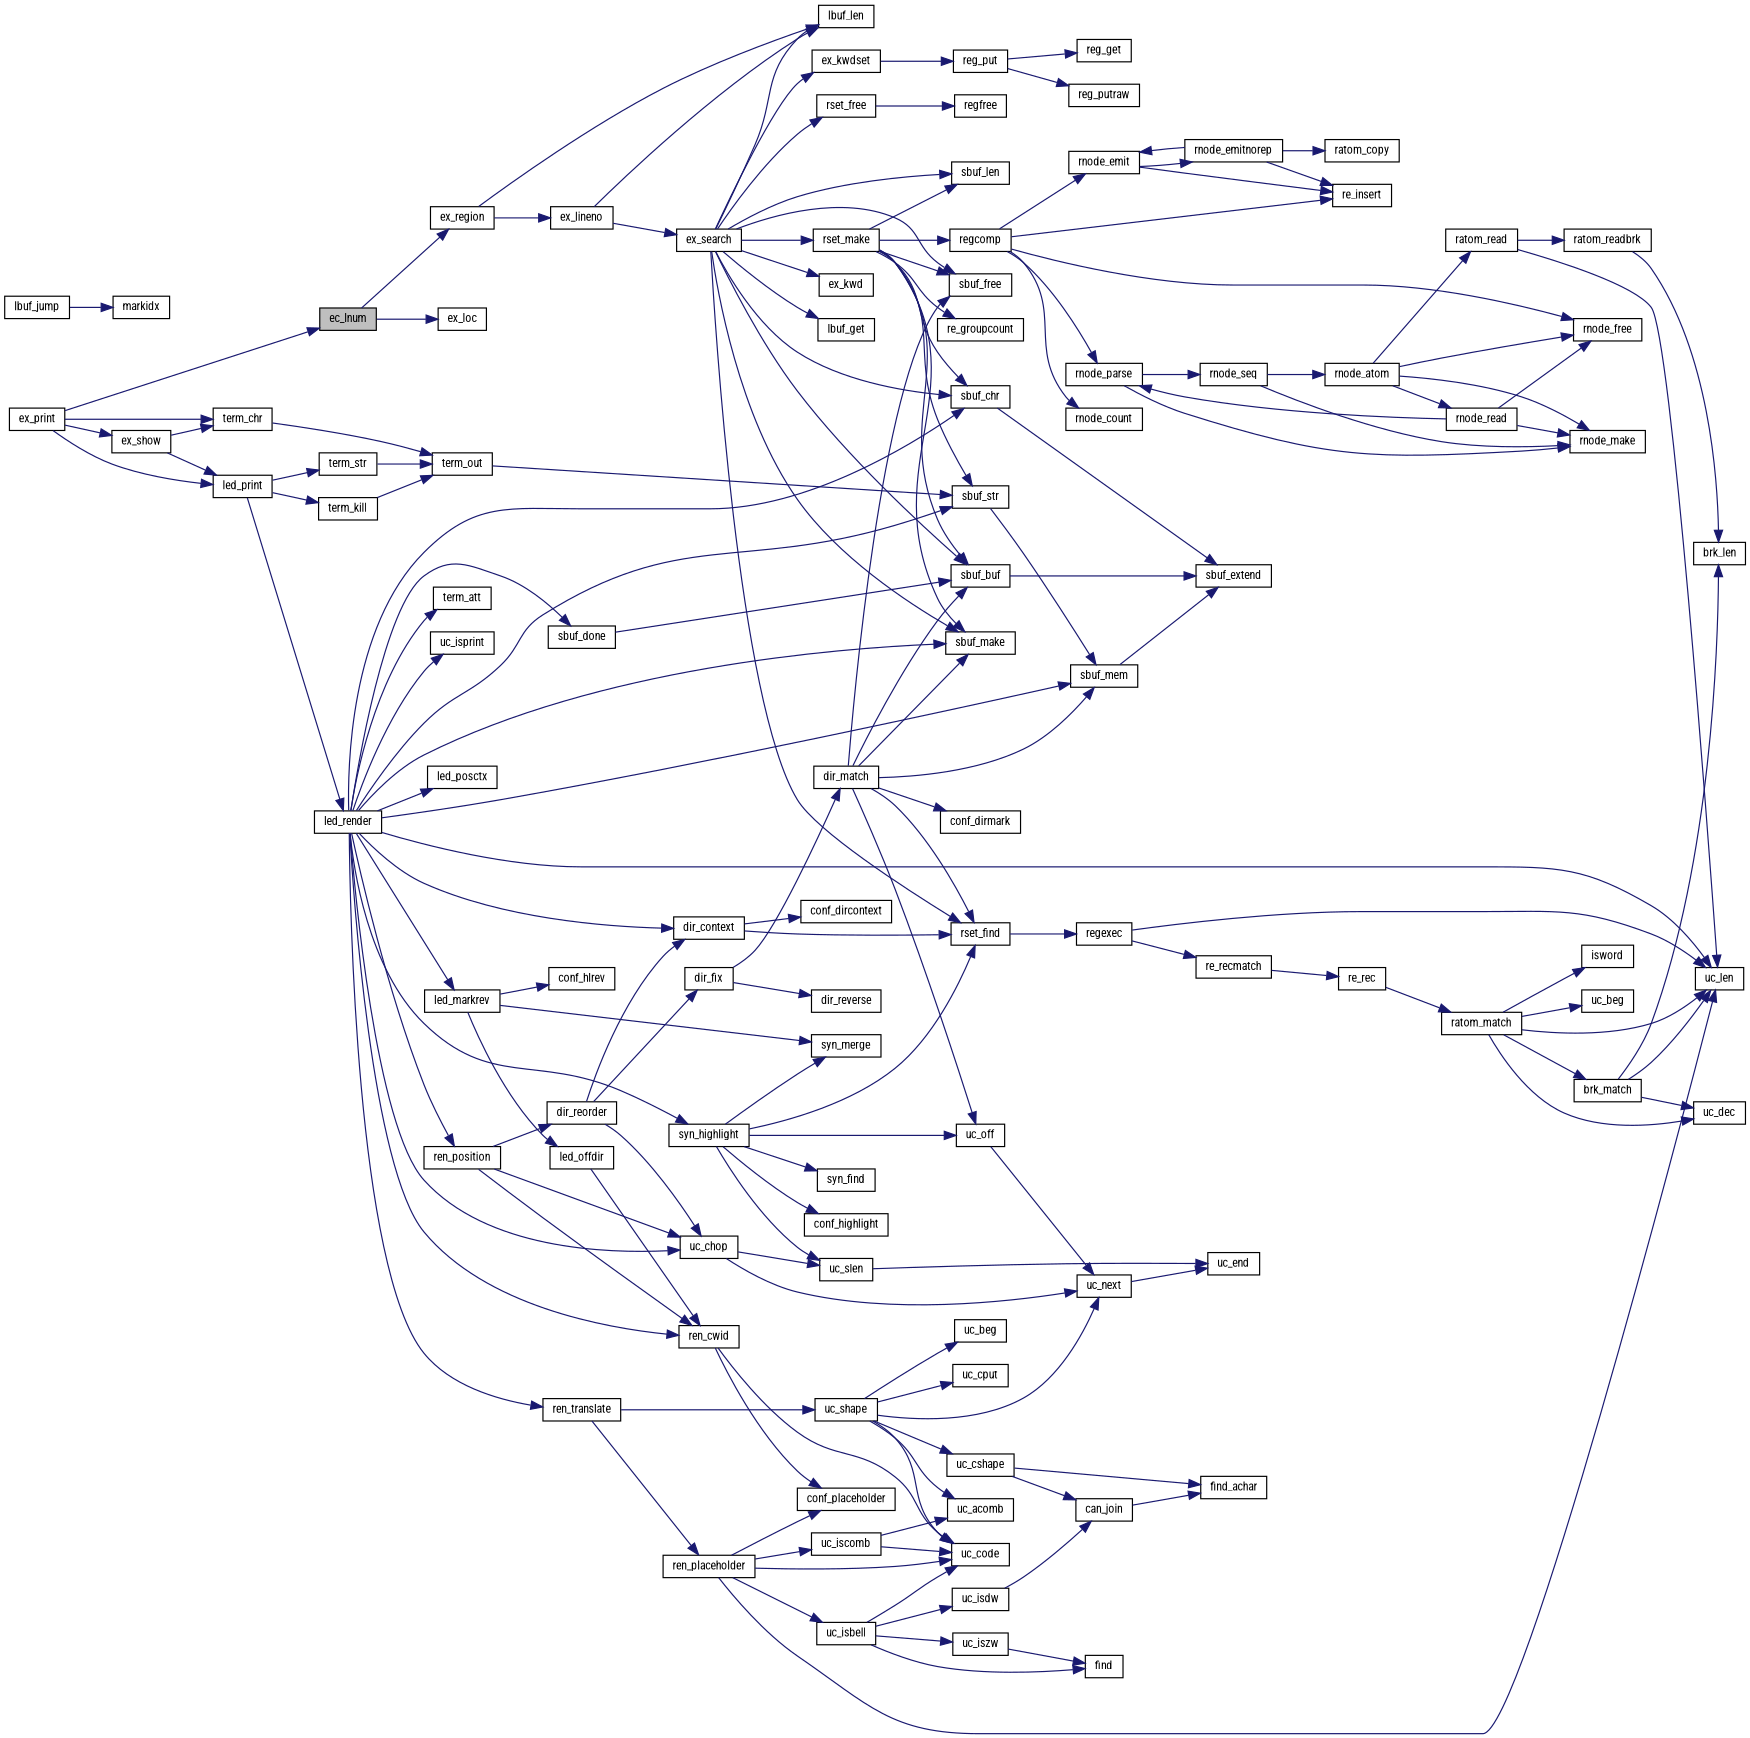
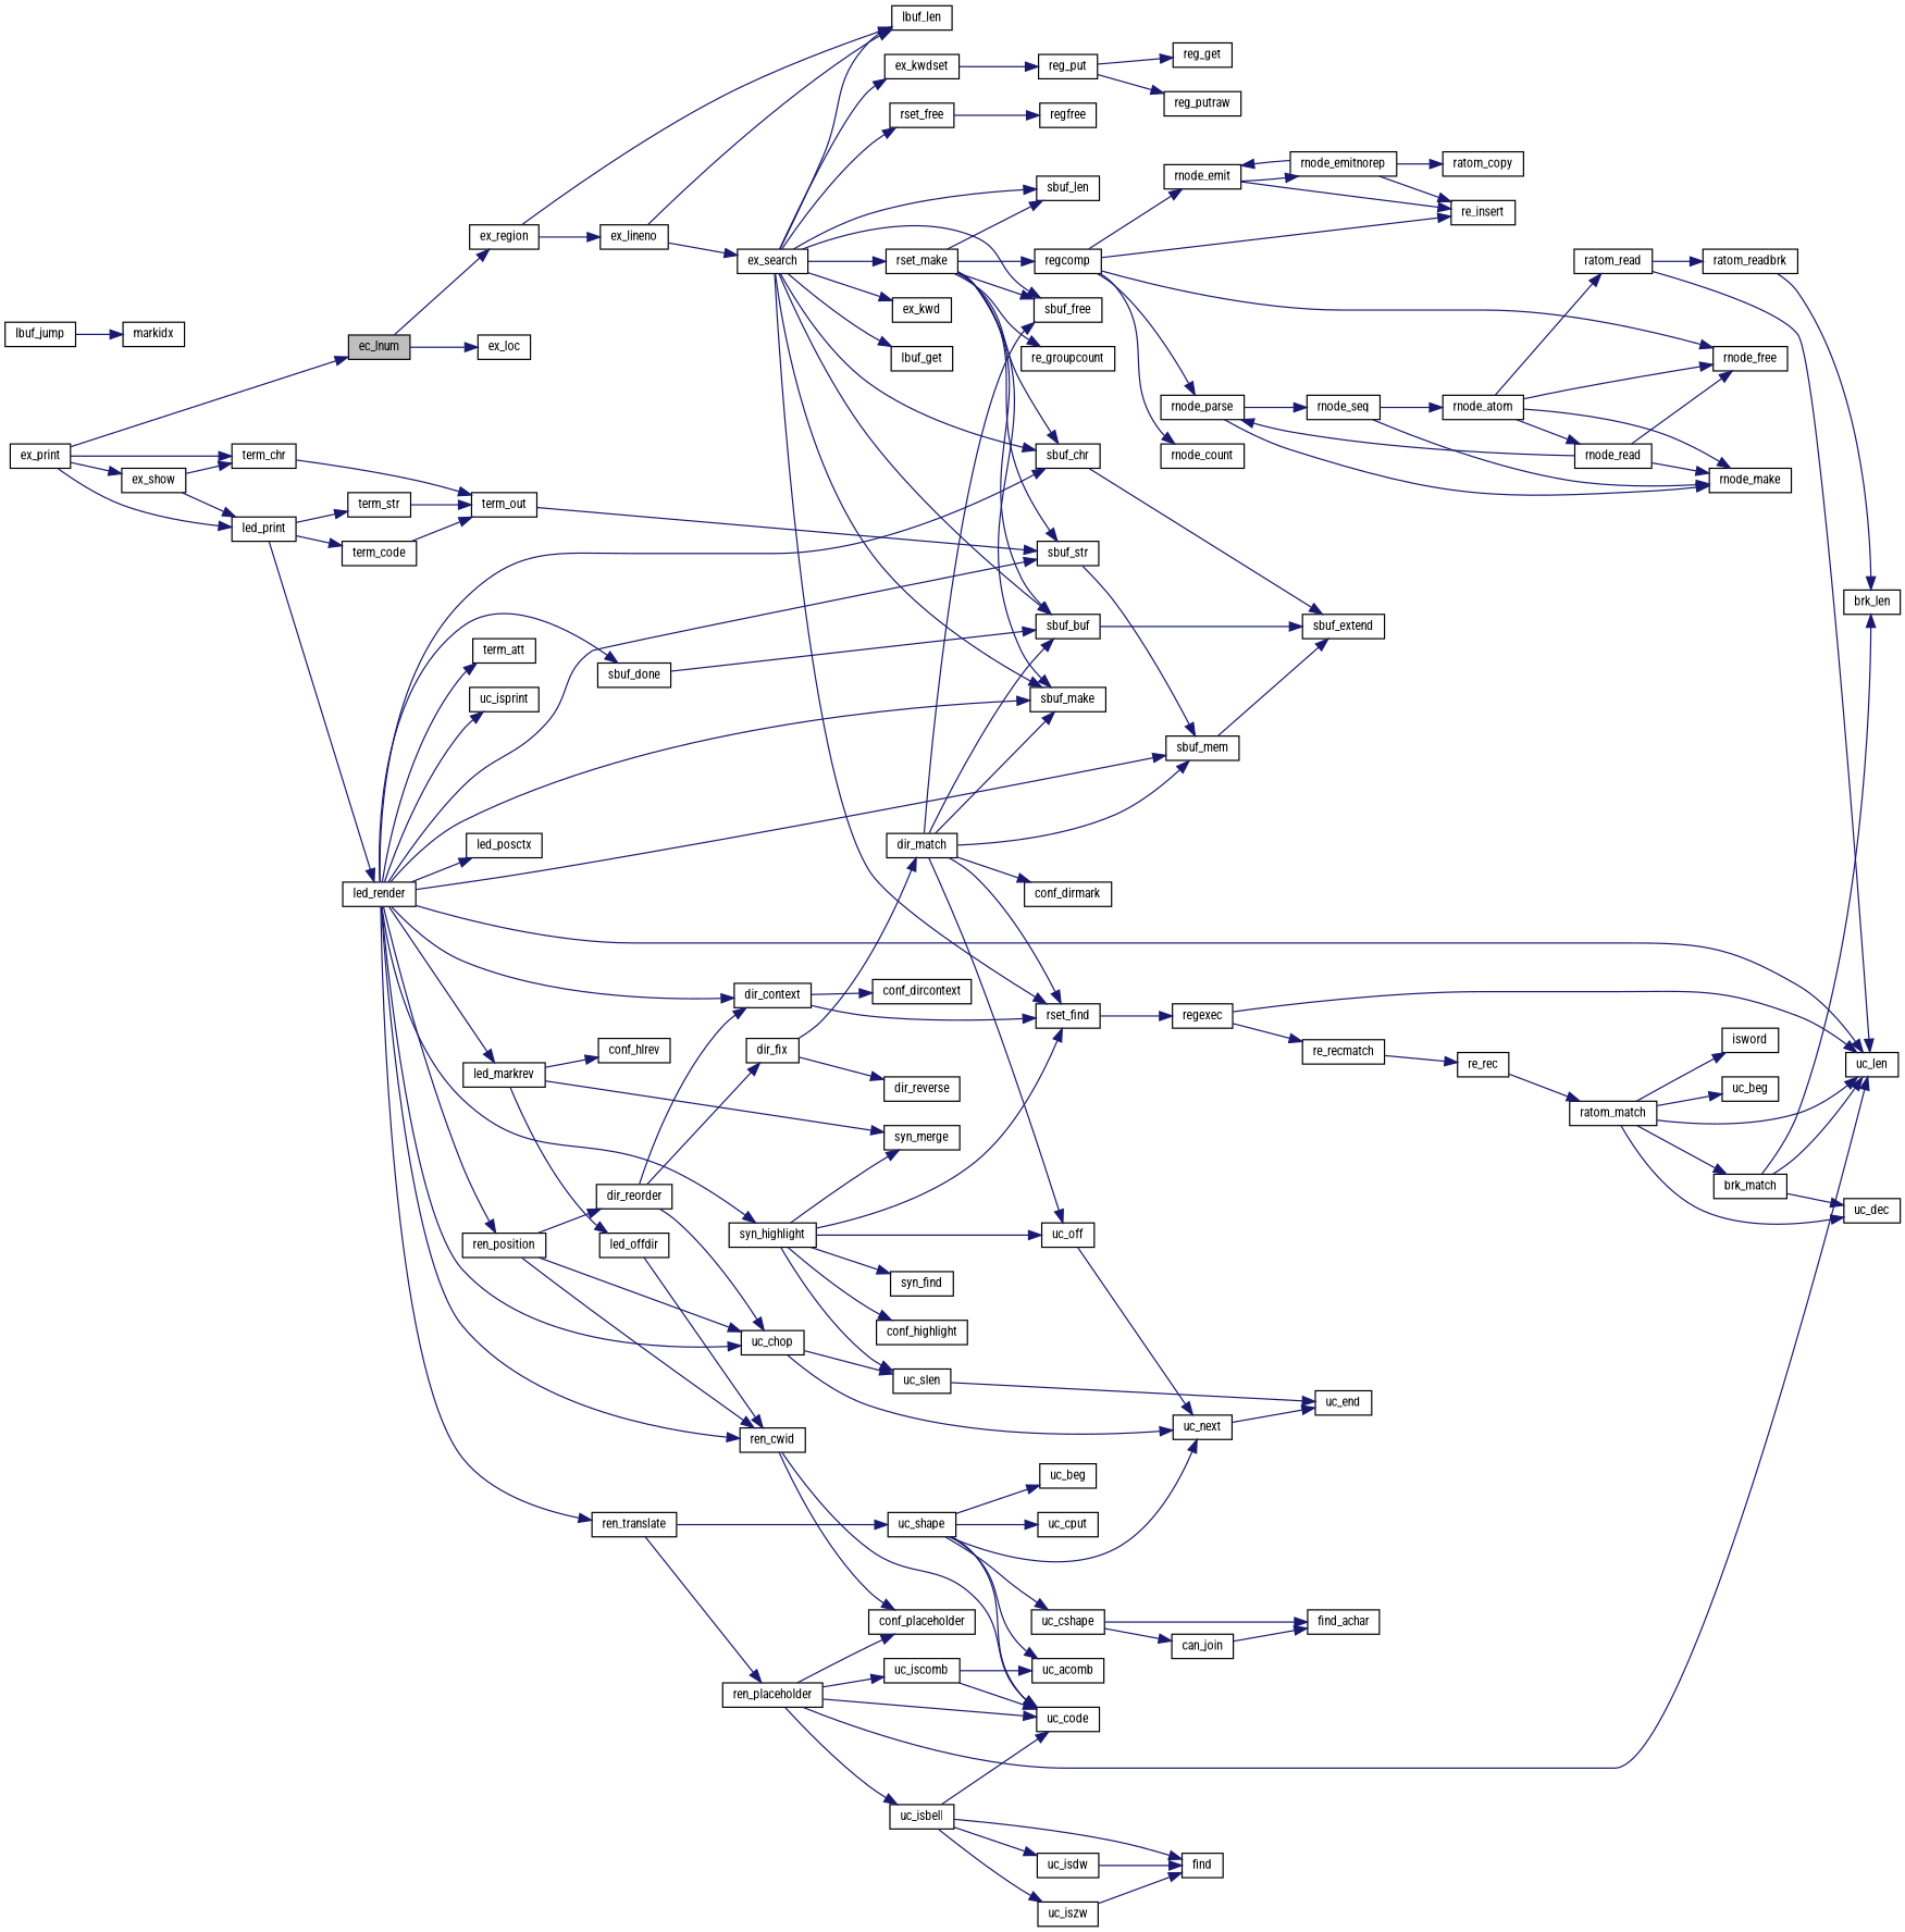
  digraph {
    fontname="Roboto Condensed"
    rankdir=LR
    node [color=black fillcolor=white fontname="Roboto Condensed" fontsize=10 shape=record style=filled]
    edge [color=midnightblue fontname="Roboto Condensed" fontsize=10 labelfontname=Helvetica labelfontsize=10 style=solid]
    n1 [fillcolor=grey75 fontcolor=black height=0.2 label=ec_lnum width=0.4]
    n2 [height=0.2 label=ex_loc width=0.4]
    n3 [height=0.2 label=ex_region width=0.4]
    n4 [height=0.2 label=ex_print width=0.4]
    n5 [height=0.2 label=ex_show width=0.4]
    n6 [height=0.2 label=led_print width=0.4]
    n7 [height=0.2 label=term_chr width=0.4]
    n8 [height=0.2 label=ex_lineno width=0.4]
    n9 [height=0.2 label=lbuf_len width=0.4]
    n10 [height=0.2 label=led_render width=0.4]
-   n11 [height=0.2 label=term_kill width=0.4]
+   n11 [height=0.2 label=term_code width=0.4]
    n12 [height=0.2 label=term_str width=0.4]
    n13 [height=0.2 label=term_out width=0.4]
    n14 [height=0.2 label=dir_context width=0.4]
    n15 [height=0.2 label=uc_len width=0.4]
    n16 [height=0.2 label=led_markrev width=0.4]
    n17 [height=0.2 label=ren_cwid width=0.4]
    n18 [height=0.2 label=led_posctx width=0.4]
    n19 [height=0.2 label=ren_position width=0.4]
    n20 [height=0.2 label=sbuf_make width=0.4]
    n21 [height=0.2 label=sbuf_mem width=0.4]
    n22 [height=0.2 label=uc_chop width=0.4]
    n23 [height=0.2 label=ren_translate width=0.4]
    n24 [height=0.2 label=sbuf_chr width=0.4]
    n25 [height=0.2 label=sbuf_done width=0.4]
    n26 [height=0.2 label=sbuf_str width=0.4]
    n27 [height=0.2 label=syn_highlight width=0.4]
    n28 [height=0.2 label=term_att width=0.4]
    n29 [height=0.2 label=uc_isprint width=0.4]
    n30 [height=0.2 label=conf_dircontext width=0.4]
    n31 [height=0.2 label=rset_find width=0.4]
    n32 [height=0.2 label=conf_hlrev width=0.4]
    n33 [height=0.2 label=led_offdir width=0.4]
    n34 [height=0.2 label=syn_merge width=0.4]
    n35 [height=0.2 label=conf_placeholder width=0.4]
    n36 [height=0.2 label=uc_code width=0.4]
    n37 [height=0.2 label=dir_reorder width=0.4]
    n38 [height=0.2 label=sbuf_extend width=0.4]
    n39 [height=0.2 label=uc_next width=0.4]
    n40 [height=0.2 label=uc_slen width=0.4]
    n41 [height=0.2 label=ren_placeholder width=0.4]
    n42 [height=0.2 label=uc_shape width=0.4]
    n43 [height=0.2 label=sbuf_buf width=0.4]
    n44 [height=0.2 label=uc_off width=0.4]
    n45 [height=0.2 label=conf_highlight width=0.4]
    n46 [height=0.2 label=syn_find width=0.4]
    n47 [height=0.2 label=regexec width=0.4]
    n48 [height=0.2 label=re_recmatch width=0.4]
    n49 [height=0.2 label=re_rec width=0.4]
    n50 [height=0.2 label=ratom_match width=0.4]
    n51 [height=0.2 label=brk_match width=0.4]
    n52 [height=0.2 label=uc_dec width=0.4]
    n53 [height=0.2 label=isword width=0.4]
    n54 [height=0.2 label=uc_beg width=0.4]
    n55 [height=0.2 label=brk_len width=0.4]
    n56 [height=0.2 label=dir_fix width=0.4]
    n57 [height=0.2 label=dir_match width=0.4]
    n58 [height=0.2 label=dir_reverse width=0.4]
    n59 [height=0.2 label=conf_dirmark width=0.4]
    n60 [height=0.2 label=sbuf_free width=0.4]
    n61 [height=0.2 label=uc_end width=0.4]
    n62 [height=0.2 label=uc_isbell width=0.4]
    n63 [height=0.2 label=uc_iscomb width=0.4]
    n64 [height=0.2 label=uc_acomb width=0.4]
    n65 [height=0.2 label=uc_beg width=0.4]
    n66 [height=0.2 label=uc_cput width=0.4]
    n67 [height=0.2 label=uc_cshape width=0.4]
    n68 [height=0.2 label=find width=0.4]
    n69 [height=0.2 label=uc_isdw width=0.4]
    n70 [height=0.2 label=uc_iszw width=0.4]
    n71 [height=0.2 label=can_join width=0.4]
    n72 [height=0.2 label=find_achar width=0.4]
    n73 [height=0.2 label=ex_search width=0.4]
    n74 [height=0.2 label=ex_kwd width=0.4]
    n75 [height=0.2 label=ex_kwdset width=0.4]
    n76 [height=0.2 label=lbuf_get width=0.4]
    n77 [height=0.2 label=rset_free width=0.4]
    n78 [height=0.2 label=rset_make width=0.4]
    n79 [height=0.2 label=sbuf_len width=0.4]
    n80 [height=0.2 label=lbuf_jump width=0.4]
    n81 [height=0.2 label=markidx width=0.4]
    n82 [height=0.2 label=reg_put width=0.4]
    n83 [height=0.2 label=regfree width=0.4]
    n84 [height=0.2 label=re_groupcount width=0.4]
    n85 [height=0.2 label=regcomp width=0.4]
    n86 [height=0.2 label=reg_get width=0.4]
    n87 [height=0.2 label=reg_putraw width=0.4]
    n88 [height=0.2 label=re_insert width=0.4]
    n89 [height=0.2 label=rnode_count width=0.4]
    n90 [height=0.2 label=rnode_emit width=0.4]
    n91 [height=0.2 label=rnode_free width=0.4]
    n92 [height=0.2 label=rnode_parse width=0.4]
    n93 [height=0.2 label=rnode_emitnorep width=0.4]
    n94 [height=0.2 label=rnode_make width=0.4]
    n95 [height=0.2 label=rnode_seq width=0.4]
    n96 [height=0.2 label=ratom_copy width=0.4]
    n97 [height=0.2 label=rnode_atom width=0.4]
    n98 [height=0.2 label=ratom_read width=0.4]
    n99 [height=0.2 label=rnode_read width=0.4]
    n100 [height=0.2 label=ratom_readbrk width=0.4]
    n1 -> n2
    n1 -> n3
    n3 -> n8
    n3 -> n9
    n4 -> n1
    n4 -> n5
    n4 -> n6
    n4 -> n7
    n5 -> n6
    n5 -> n7
    n6 -> n10
    n6 -> n11
    n6 -> n12
    n7 -> n13
    n8 -> n9
    n8 -> n73
    n10 -> n14
    n10 -> n15
    n10 -> n16
    n10 -> n17
    n10 -> n18
    n10 -> n19
    n10 -> n20
    n10 -> n21
    n10 -> n22
    n10 -> n23
    n10 -> n24
    n10 -> n25
    n10 -> n26
    n10 -> n27
    n10 -> n28
    n10 -> n29
    n11 -> n13
    n12 -> n13
    n13 -> n26
    n14 -> n30
    n14 -> n31
    n16 -> n32
    n16 -> n33
    n16 -> n34
    n17 -> n35
    n17 -> n36
    n19 -> n17
    n19 -> n22
    n19 -> n37
    n21 -> n38
    n22 -> n39
    n22 -> n40
    n23 -> n41
    n23 -> n42
    n24 -> n38
    n25 -> n43
    n26 -> n21
    n27 -> n31
    n27 -> n34
    n27 -> n40
    n27 -> n44
    n27 -> n45
    n27 -> n46
    n31 -> n47
    n33 -> n17
    n37 -> n14
    n37 -> n22
    n37 -> n56
    n39 -> n61
    n40 -> n61
    n41 -> n15
    n41 -> n35
    n41 -> n36
    n41 -> n62
    n41 -> n63
    n42 -> n36
    n42 -> n39
    n42 -> n64
    n42 -> n65
    n42 -> n66
    n42 -> n67
    n43 -> n38
    n44 -> n39
    n47 -> n15
    n47 -> n48
    n48 -> n49
    n49 -> n50
    n50 -> n15
    n50 -> n51
    n50 -> n52
    n50 -> n53
    n50 -> n54
    n51 -> n15
    n51 -> n52
    n51 -> n55
    n56 -> n57
    n56 -> n58
    n57 -> n20
    n57 -> n21
    n57 -> n31
    n57 -> n43
    n57 -> n44
    n57 -> n59
    n57 -> n60
    n62 -> n36
    n62 -> n68
    n62 -> n69
    n62 -> n70
    n63 -> n36
    n63 -> n64
    n67 -> n71
    n67 -> n72
-   n69 -> n71
+   n69 -> n68
    n70 -> n68
    n71 -> n72
    n73 -> n9
    n73 -> n20
    n73 -> n24
    n73 -> n31
    n73 -> n43
    n73 -> n60
    n73 -> n74
    n73 -> n75
    n73 -> n76
    n73 -> n77
    n73 -> n78
    n73 -> n79
    n75 -> n82
    n77 -> n83
    n78 -> n20
    n78 -> n24
    n78 -> n26
    n78 -> n43
    n78 -> n60
    n78 -> n79
    n78 -> n84
    n78 -> n85
    n80 -> n81
    n82 -> n86
    n82 -> n87
    n85 -> n88
    n85 -> n89
    n85 -> n90
    n85 -> n91
    n85 -> n92
    n90 -> n88
    n90 -> n93
    n92 -> n94
    n92 -> n95
    n93 -> n88
    n93 -> n90
    n93 -> n96
    n95 -> n94
    n95 -> n97
    n97 -> n91
    n97 -> n94
    n97 -> n98
    n97 -> n99
    n98 -> n15
    n98 -> n100
    n99 -> n91
    n99 -> n92
    n99 -> n94
    n100 -> n55
  }
